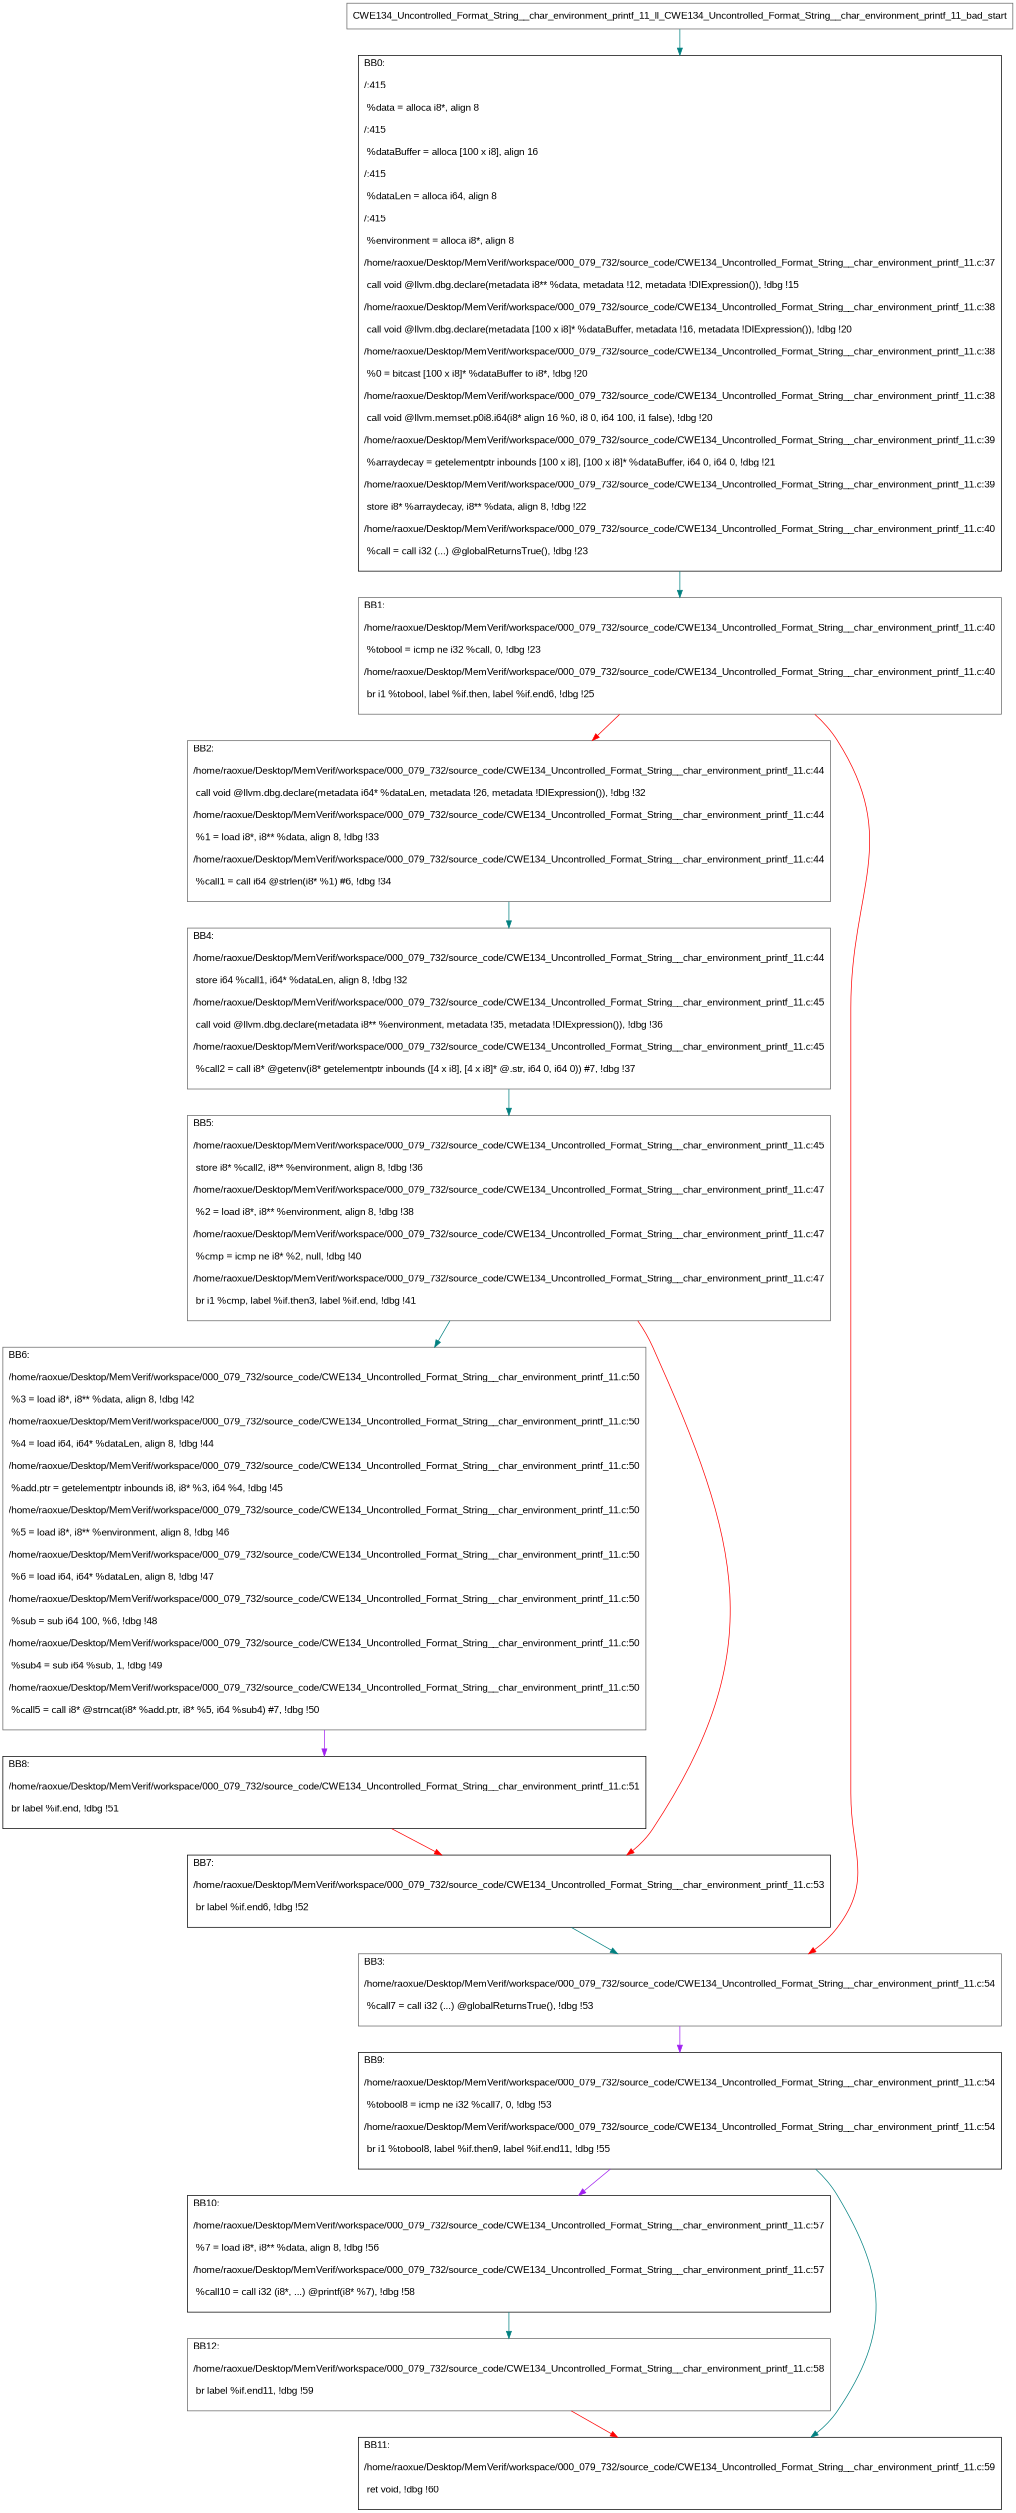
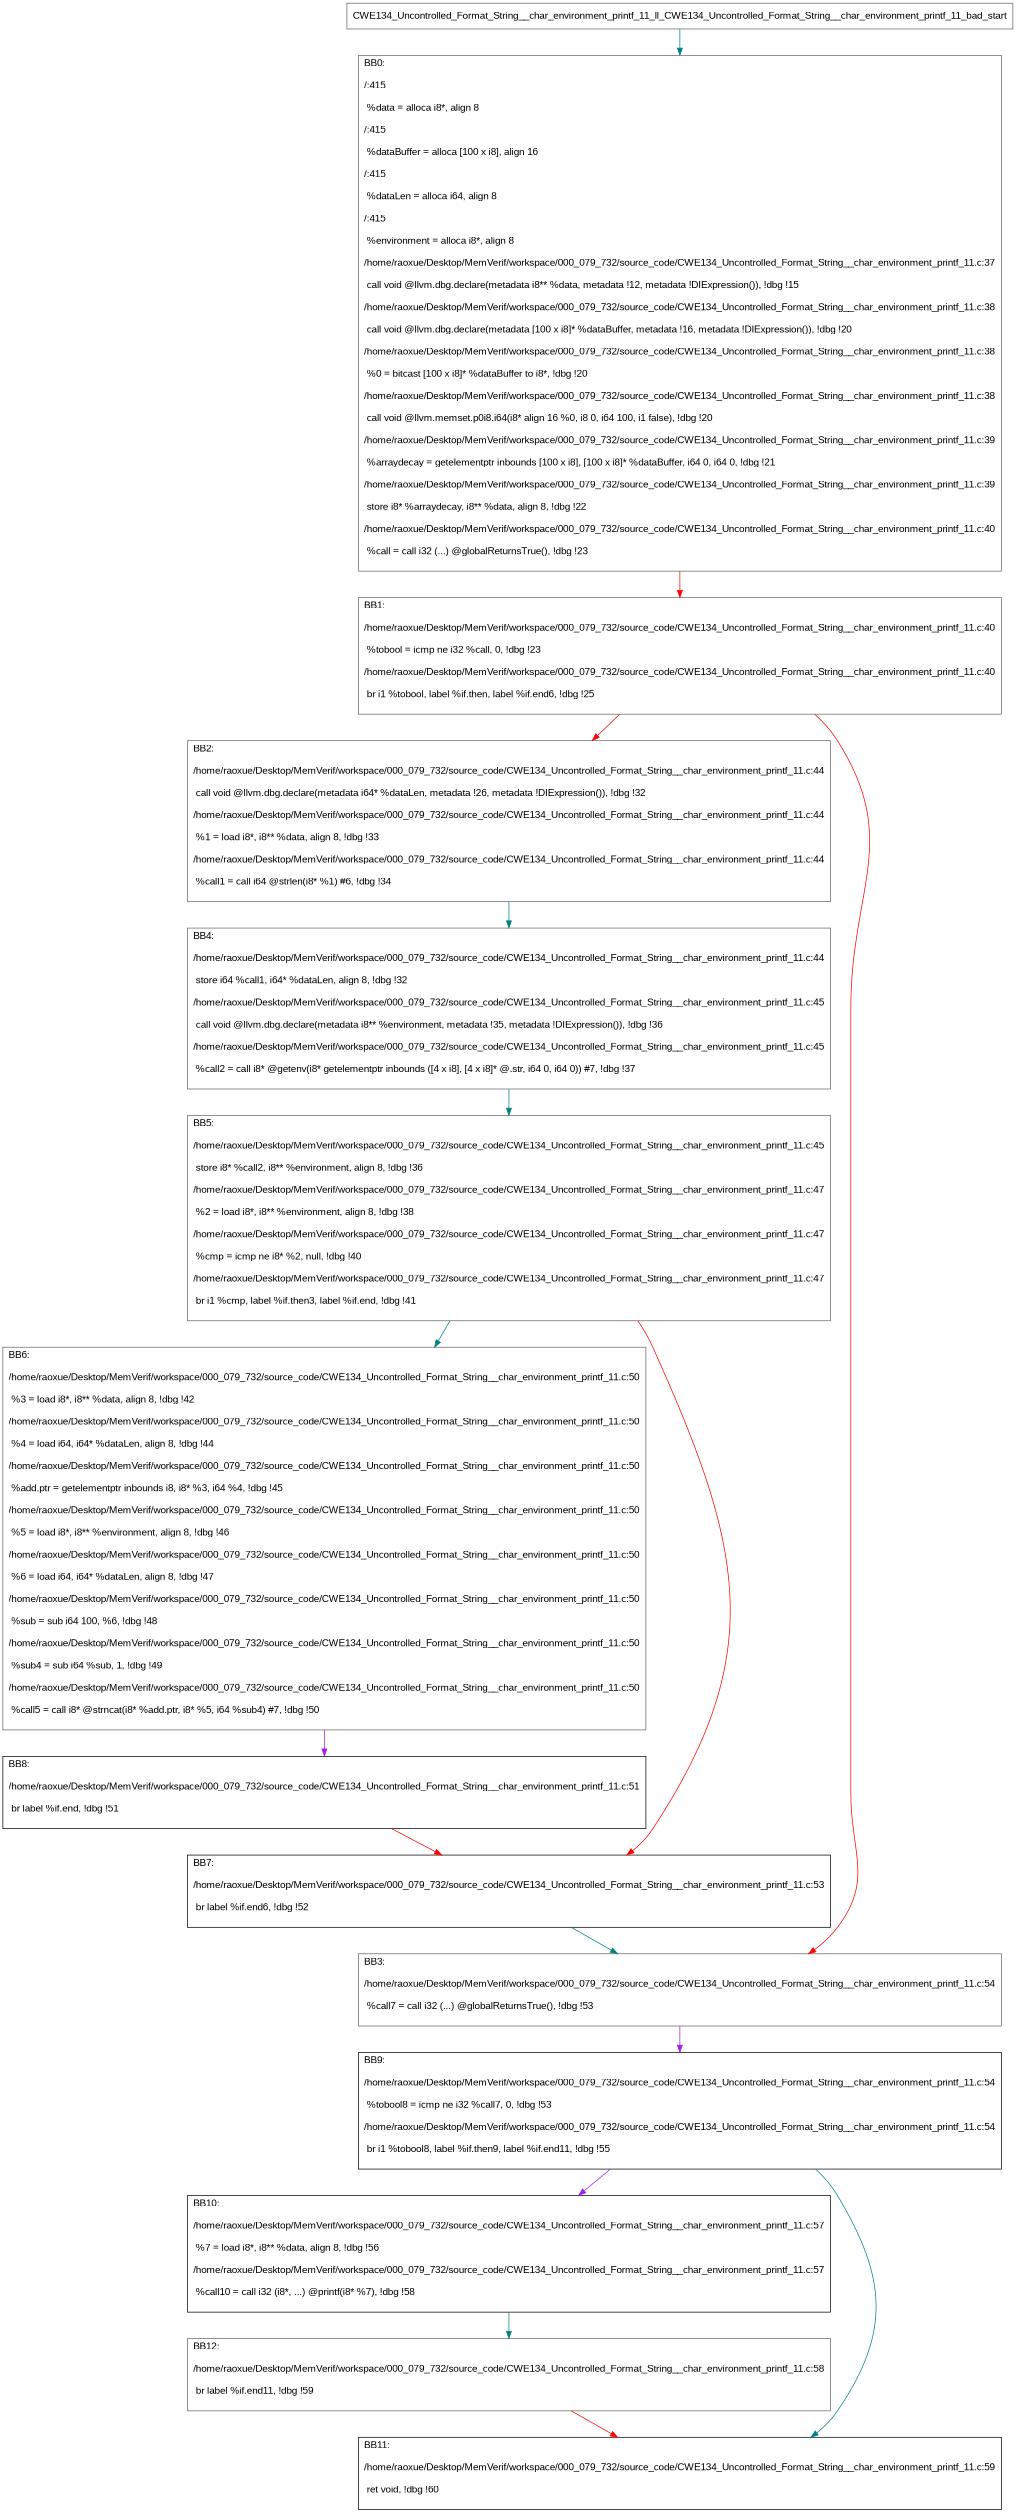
  digraph {
    fontname="Liberation Sans"
    node [color=gray40 fontname="Liberation Sans" shape=record]
    edge [color=teal fontname="Liberation Sans"]
    n1 [label="{CWE134_Uncontrolled_Format_String__char_environment_printf_11_ll_CWE134_Uncontrolled_Format_String__char_environment_printf_11_bad_start}"]
-   n2 [color=black label="{BB0:\l\l/:415\l\n  %data = alloca i8*, align 8\l\n/:415\l\n  %dataBuffer = alloca [100 x i8], align 16\l\n/:415\l\n  %dataLen = alloca i64, align 8\l\n/:415\l\n  %environment = alloca i8*, align 8\l\n/home/raoxue/Desktop/MemVerif/workspace/000_079_732/source_code/CWE134_Uncontrolled_Format_String__char_environment_printf_11.c:37\l\n  call void @llvm.dbg.declare(metadata i8** %data, metadata !12, metadata !DIExpression()), !dbg !15\l\n/home/raoxue/Desktop/MemVerif/workspace/000_079_732/source_code/CWE134_Uncontrolled_Format_String__char_environment_printf_11.c:38\l\n  call void @llvm.dbg.declare(metadata [100 x i8]* %dataBuffer, metadata !16, metadata !DIExpression()), !dbg !20\l\n/home/raoxue/Desktop/MemVerif/workspace/000_079_732/source_code/CWE134_Uncontrolled_Format_String__char_environment_printf_11.c:38\l\n  %0 = bitcast [100 x i8]* %dataBuffer to i8*, !dbg !20\l\n/home/raoxue/Desktop/MemVerif/workspace/000_079_732/source_code/CWE134_Uncontrolled_Format_String__char_environment_printf_11.c:38\l\n  call void @llvm.memset.p0i8.i64(i8* align 16 %0, i8 0, i64 100, i1 false), !dbg !20\l\n/home/raoxue/Desktop/MemVerif/workspace/000_079_732/source_code/CWE134_Uncontrolled_Format_String__char_environment_printf_11.c:39\l\n  %arraydecay = getelementptr inbounds [100 x i8], [100 x i8]* %dataBuffer, i64 0, i64 0, !dbg !21\l\n/home/raoxue/Desktop/MemVerif/workspace/000_079_732/source_code/CWE134_Uncontrolled_Format_String__char_environment_printf_11.c:39\l\n  store i8* %arraydecay, i8** %data, align 8, !dbg !22\l\n/home/raoxue/Desktop/MemVerif/workspace/000_079_732/source_code/CWE134_Uncontrolled_Format_String__char_environment_printf_11.c:40\l\n  %call = call i32 (...) @globalReturnsTrue(), !dbg !23\l\n}"]
+   n2 [label="{BB0:\l\l/:415\l\n  %data = alloca i8*, align 8\l\n/:415\l\n  %dataBuffer = alloca [100 x i8], align 16\l\n/:415\l\n  %dataLen = alloca i64, align 8\l\n/:415\l\n  %environment = alloca i8*, align 8\l\n/home/raoxue/Desktop/MemVerif/workspace/000_079_732/source_code/CWE134_Uncontrolled_Format_String__char_environment_printf_11.c:37\l\n  call void @llvm.dbg.declare(metadata i8** %data, metadata !12, metadata !DIExpression()), !dbg !15\l\n/home/raoxue/Desktop/MemVerif/workspace/000_079_732/source_code/CWE134_Uncontrolled_Format_String__char_environment_printf_11.c:38\l\n  call void @llvm.dbg.declare(metadata [100 x i8]* %dataBuffer, metadata !16, metadata !DIExpression()), !dbg !20\l\n/home/raoxue/Desktop/MemVerif/workspace/000_079_732/source_code/CWE134_Uncontrolled_Format_String__char_environment_printf_11.c:38\l\n  %0 = bitcast [100 x i8]* %dataBuffer to i8*, !dbg !20\l\n/home/raoxue/Desktop/MemVerif/workspace/000_079_732/source_code/CWE134_Uncontrolled_Format_String__char_environment_printf_11.c:38\l\n  call void @llvm.memset.p0i8.i64(i8* align 16 %0, i8 0, i64 100, i1 false), !dbg !20\l\n/home/raoxue/Desktop/MemVerif/workspace/000_079_732/source_code/CWE134_Uncontrolled_Format_String__char_environment_printf_11.c:39\l\n  %arraydecay = getelementptr inbounds [100 x i8], [100 x i8]* %dataBuffer, i64 0, i64 0, !dbg !21\l\n/home/raoxue/Desktop/MemVerif/workspace/000_079_732/source_code/CWE134_Uncontrolled_Format_String__char_environment_printf_11.c:39\l\n  store i8* %arraydecay, i8** %data, align 8, !dbg !22\l\n/home/raoxue/Desktop/MemVerif/workspace/000_079_732/source_code/CWE134_Uncontrolled_Format_String__char_environment_printf_11.c:40\l\n  %call = call i32 (...) @globalReturnsTrue(), !dbg !23\l\n}"]
    n3 [label="{BB1:\l\l/home/raoxue/Desktop/MemVerif/workspace/000_079_732/source_code/CWE134_Uncontrolled_Format_String__char_environment_printf_11.c:40\l\n  %tobool = icmp ne i32 %call, 0, !dbg !23\l\n/home/raoxue/Desktop/MemVerif/workspace/000_079_732/source_code/CWE134_Uncontrolled_Format_String__char_environment_printf_11.c:40\l\n  br i1 %tobool, label %if.then, label %if.end6, !dbg !25\l\n}"]
    n4 [label="{BB2:\l\l/home/raoxue/Desktop/MemVerif/workspace/000_079_732/source_code/CWE134_Uncontrolled_Format_String__char_environment_printf_11.c:44\l\n  call void @llvm.dbg.declare(metadata i64* %dataLen, metadata !26, metadata !DIExpression()), !dbg !32\l\n/home/raoxue/Desktop/MemVerif/workspace/000_079_732/source_code/CWE134_Uncontrolled_Format_String__char_environment_printf_11.c:44\l\n  %1 = load i8*, i8** %data, align 8, !dbg !33\l\n/home/raoxue/Desktop/MemVerif/workspace/000_079_732/source_code/CWE134_Uncontrolled_Format_String__char_environment_printf_11.c:44\l\n  %call1 = call i64 @strlen(i8* %1) #6, !dbg !34\l\n}"]
    n5 [label="{BB3:\l\l/home/raoxue/Desktop/MemVerif/workspace/000_079_732/source_code/CWE134_Uncontrolled_Format_String__char_environment_printf_11.c:54\l\n  %call7 = call i32 (...) @globalReturnsTrue(), !dbg !53\l\n}"]
    n6 [label="{BB4:\l\l/home/raoxue/Desktop/MemVerif/workspace/000_079_732/source_code/CWE134_Uncontrolled_Format_String__char_environment_printf_11.c:44\l\n  store i64 %call1, i64* %dataLen, align 8, !dbg !32\l\n/home/raoxue/Desktop/MemVerif/workspace/000_079_732/source_code/CWE134_Uncontrolled_Format_String__char_environment_printf_11.c:45\l\n  call void @llvm.dbg.declare(metadata i8** %environment, metadata !35, metadata !DIExpression()), !dbg !36\l\n/home/raoxue/Desktop/MemVerif/workspace/000_079_732/source_code/CWE134_Uncontrolled_Format_String__char_environment_printf_11.c:45\l\n  %call2 = call i8* @getenv(i8* getelementptr inbounds ([4 x i8], [4 x i8]* @.str, i64 0, i64 0)) #7, !dbg !37\l\n}"]
    n7 [color=black label="{BB9:\l\l/home/raoxue/Desktop/MemVerif/workspace/000_079_732/source_code/CWE134_Uncontrolled_Format_String__char_environment_printf_11.c:54\l\n  %tobool8 = icmp ne i32 %call7, 0, !dbg !53\l\n/home/raoxue/Desktop/MemVerif/workspace/000_079_732/source_code/CWE134_Uncontrolled_Format_String__char_environment_printf_11.c:54\l\n  br i1 %tobool8, label %if.then9, label %if.end11, !dbg !55\l\n}"]
    n8 [label="{BB5:\l\l/home/raoxue/Desktop/MemVerif/workspace/000_079_732/source_code/CWE134_Uncontrolled_Format_String__char_environment_printf_11.c:45\l\n  store i8* %call2, i8** %environment, align 8, !dbg !36\l\n/home/raoxue/Desktop/MemVerif/workspace/000_079_732/source_code/CWE134_Uncontrolled_Format_String__char_environment_printf_11.c:47\l\n  %2 = load i8*, i8** %environment, align 8, !dbg !38\l\n/home/raoxue/Desktop/MemVerif/workspace/000_079_732/source_code/CWE134_Uncontrolled_Format_String__char_environment_printf_11.c:47\l\n  %cmp = icmp ne i8* %2, null, !dbg !40\l\n/home/raoxue/Desktop/MemVerif/workspace/000_079_732/source_code/CWE134_Uncontrolled_Format_String__char_environment_printf_11.c:47\l\n  br i1 %cmp, label %if.then3, label %if.end, !dbg !41\l\n}"]
    n9 [color=black label="{BB10:\l\l/home/raoxue/Desktop/MemVerif/workspace/000_079_732/source_code/CWE134_Uncontrolled_Format_String__char_environment_printf_11.c:57\l\n  %7 = load i8*, i8** %data, align 8, !dbg !56\l\n/home/raoxue/Desktop/MemVerif/workspace/000_079_732/source_code/CWE134_Uncontrolled_Format_String__char_environment_printf_11.c:57\l\n  %call10 = call i32 (i8*, ...) @printf(i8* %7), !dbg !58\l\n}"]
    n10 [color=black label="{BB11:\l\l/home/raoxue/Desktop/MemVerif/workspace/000_079_732/source_code/CWE134_Uncontrolled_Format_String__char_environment_printf_11.c:59\l\n  ret void, !dbg !60\l\n}"]
    n11 [label="{BB6:\l\l/home/raoxue/Desktop/MemVerif/workspace/000_079_732/source_code/CWE134_Uncontrolled_Format_String__char_environment_printf_11.c:50\l\n  %3 = load i8*, i8** %data, align 8, !dbg !42\l\n/home/raoxue/Desktop/MemVerif/workspace/000_079_732/source_code/CWE134_Uncontrolled_Format_String__char_environment_printf_11.c:50\l\n  %4 = load i64, i64* %dataLen, align 8, !dbg !44\l\n/home/raoxue/Desktop/MemVerif/workspace/000_079_732/source_code/CWE134_Uncontrolled_Format_String__char_environment_printf_11.c:50\l\n  %add.ptr = getelementptr inbounds i8, i8* %3, i64 %4, !dbg !45\l\n/home/raoxue/Desktop/MemVerif/workspace/000_079_732/source_code/CWE134_Uncontrolled_Format_String__char_environment_printf_11.c:50\l\n  %5 = load i8*, i8** %environment, align 8, !dbg !46\l\n/home/raoxue/Desktop/MemVerif/workspace/000_079_732/source_code/CWE134_Uncontrolled_Format_String__char_environment_printf_11.c:50\l\n  %6 = load i64, i64* %dataLen, align 8, !dbg !47\l\n/home/raoxue/Desktop/MemVerif/workspace/000_079_732/source_code/CWE134_Uncontrolled_Format_String__char_environment_printf_11.c:50\l\n  %sub = sub i64 100, %6, !dbg !48\l\n/home/raoxue/Desktop/MemVerif/workspace/000_079_732/source_code/CWE134_Uncontrolled_Format_String__char_environment_printf_11.c:50\l\n  %sub4 = sub i64 %sub, 1, !dbg !49\l\n/home/raoxue/Desktop/MemVerif/workspace/000_079_732/source_code/CWE134_Uncontrolled_Format_String__char_environment_printf_11.c:50\l\n  %call5 = call i8* @strncat(i8* %add.ptr, i8* %5, i64 %sub4) #7, !dbg !50\l\n}"]
    n12 [color=black label="{BB7:\l\l/home/raoxue/Desktop/MemVerif/workspace/000_079_732/source_code/CWE134_Uncontrolled_Format_String__char_environment_printf_11.c:53\l\n  br label %if.end6, !dbg !52\l\n}"]
    n13 [color=black label="{BB8:\l\l/home/raoxue/Desktop/MemVerif/workspace/000_079_732/source_code/CWE134_Uncontrolled_Format_String__char_environment_printf_11.c:51\l\n  br label %if.end, !dbg !51\l\n}"]
    n14 [label="{BB12:\l\l/home/raoxue/Desktop/MemVerif/workspace/000_079_732/source_code/CWE134_Uncontrolled_Format_String__char_environment_printf_11.c:58\l\n  br label %if.end11, !dbg !59\l\n}"]
    n1 -> n2
-   n2 -> n3
+   n2 -> n3 [color=red]
    n3 -> n4 [color=red]
    n3 -> n5 [color=red]
    n4 -> n6
    n5 -> n7 [color=purple]
    n6 -> n8
    n7 -> n9 [color=purple]
    n7 -> n10
    n8 -> n11
    n8 -> n12 [color=red]
    n9 -> n14
    n11 -> n13 [color=purple]
    n12 -> n5
    n13 -> n12 [color=red]
    n14 -> n10 [color=red]
  }
